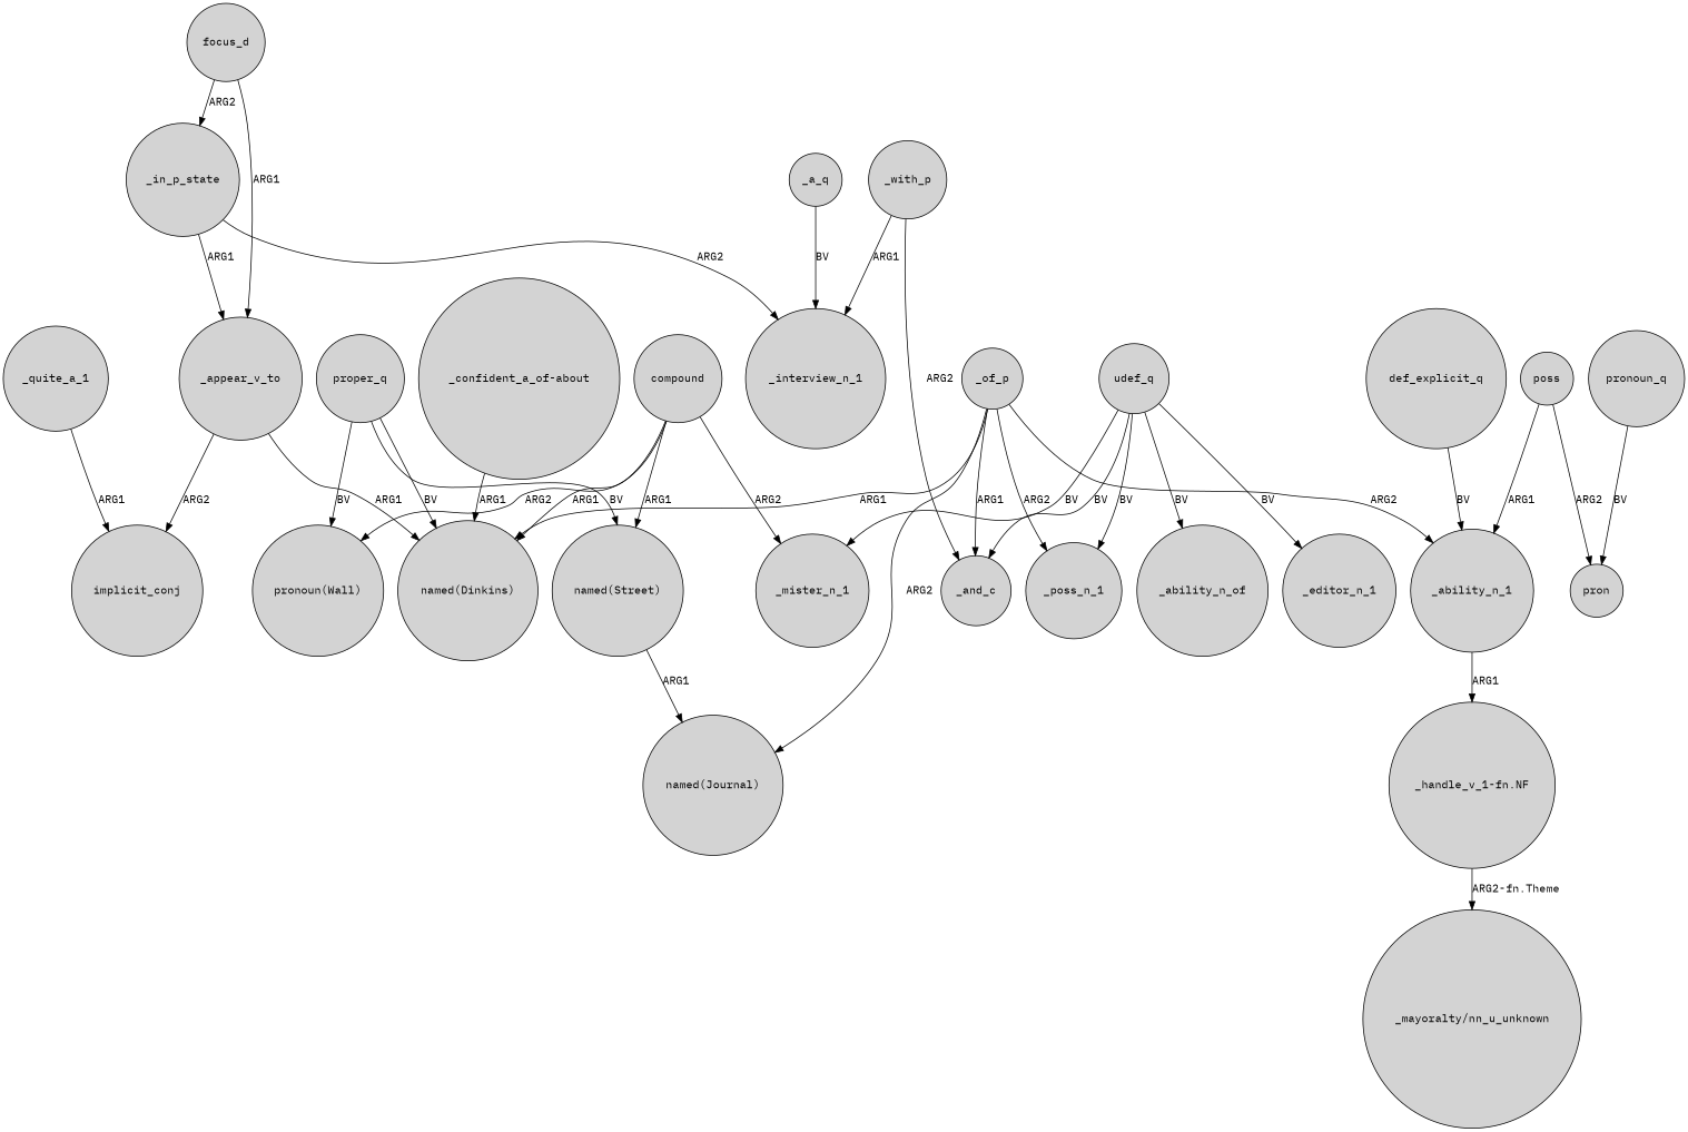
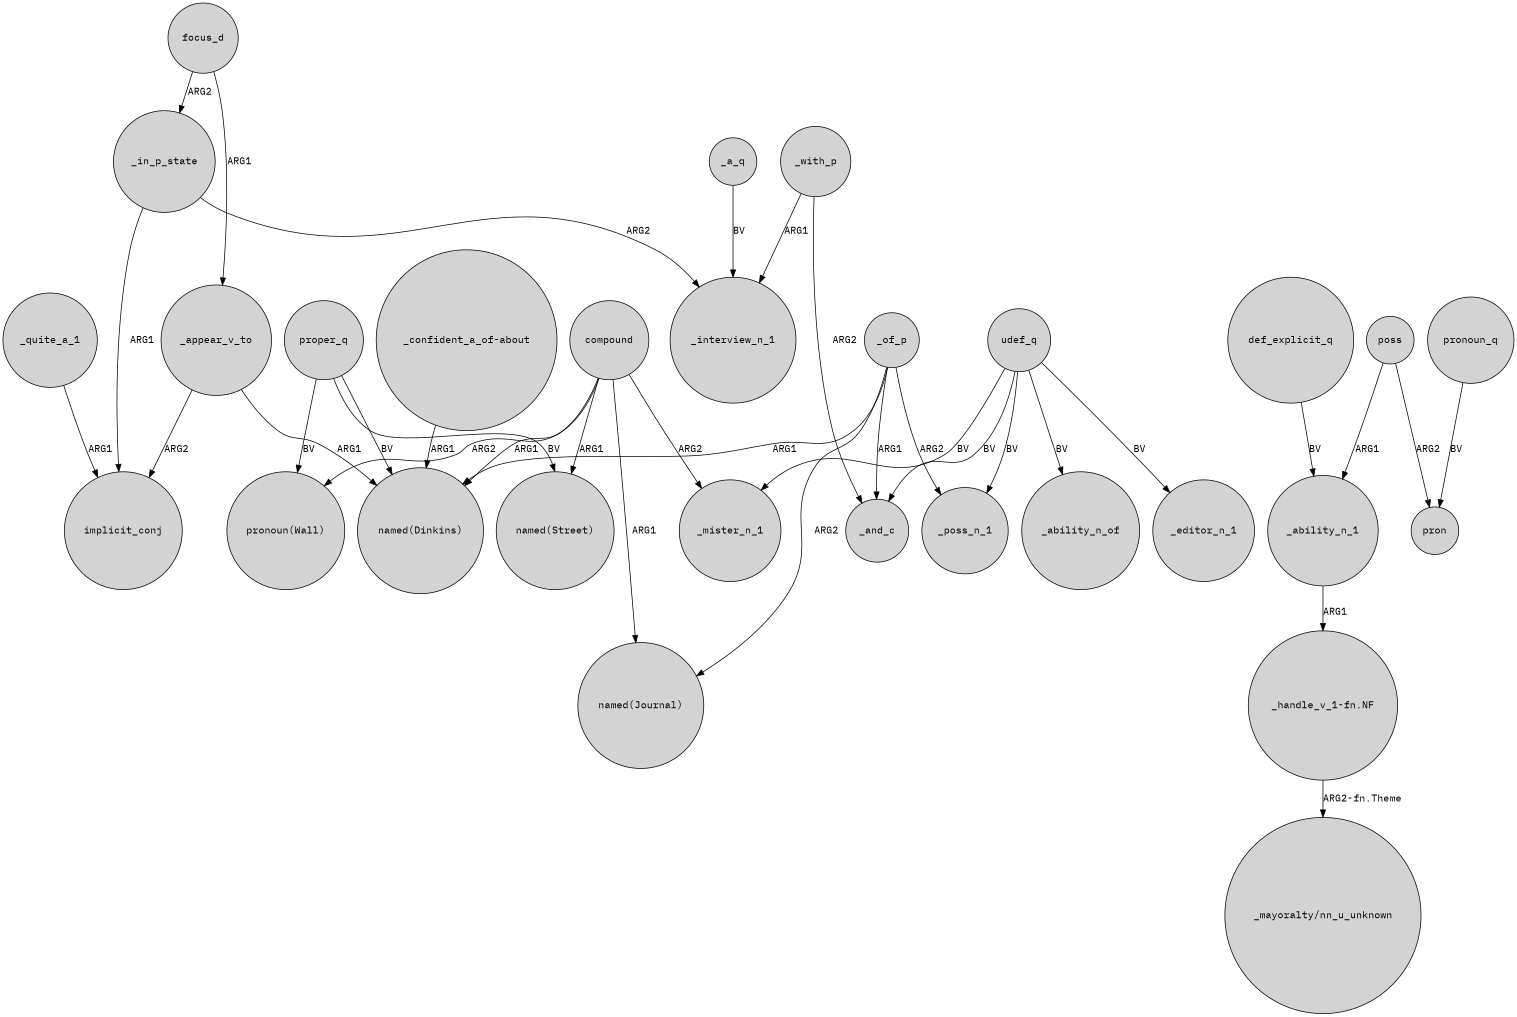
  digraph {
    fontname="IBM Plex Mono"
    node [fontname="IBM Plex Mono" shape=circle style=filled]
    edge [fontname="IBM Plex Mono"]
    _with_p
    _and_c
    _interview_n_1
    _in_p_state
    _appear_v_to
    "named(Dinkins)"
    implicit_conj
    compound
    "named(Journal)"
    "named(Street)"
    n11 [label="pronoun(Wall)"]
    _mister_n_1
    "_handle_v_1-fn.NF"
    "_mayoralty/nn_u_unknown"
    poss
    pron
    _ability_n_1
    _of_p
    n19 [label=_poss_n_1]
    proper_q
    _quite_a_1
    "_confident_a_of-about"
    _a_q
    focus_d
    udef_q
    n26 [label=_ability_n_of]
    _editor_n_1
    def_explicit_q
    pronoun_q
    _with_p -> _and_c [label=ARG2]
    _with_p -> _interview_n_1 [label=ARG1]
    _in_p_state -> _interview_n_1 [label=ARG2]
-   _in_p_state -> _appear_v_to [label=ARG1]
+   _in_p_state -> implicit_conj [label=ARG1]
    _appear_v_to -> "named(Dinkins)" [label=ARG1]
    _appear_v_to -> implicit_conj [label=ARG2]
    compound -> "named(Dinkins)" [label=ARG1]
-   "named(Street)" -> "named(Journal)" [label=ARG1]
+   compound -> "named(Journal)" [label=ARG1]
    compound -> "named(Street)" [label=ARG1]
    compound -> n11 [label=ARG2]
    compound -> _mister_n_1 [label=ARG2]
    "_handle_v_1-fn.NF" -> "_mayoralty/nn_u_unknown" [label="ARG2-fn.Theme"]
    poss -> pron [label=ARG2]
    poss -> _ability_n_1 [label=ARG1]
    _ability_n_1 -> "_handle_v_1-fn.NF" [label=ARG1]
    _of_p -> _and_c [label=ARG1]
    _of_p -> "named(Dinkins)" [label=ARG1]
    _of_p -> "named(Journal)" [label=ARG2]
-   _of_p -> _ability_n_1 [label=ARG2]
    _of_p -> n19 [label=ARG2]
    proper_q -> "named(Dinkins)" [label=BV]
    proper_q -> "named(Street)" [label=BV]
    proper_q -> n11 [label=BV]
    _quite_a_1 -> implicit_conj [label=ARG1]
    "_confident_a_of-about" -> "named(Dinkins)" [label=ARG1]
    _a_q -> _interview_n_1 [label=BV]
    focus_d -> _in_p_state [label=ARG2]
    focus_d -> _appear_v_to [label=ARG1]
    udef_q -> _and_c [label=BV]
    udef_q -> _mister_n_1 [label=BV]
    udef_q -> n19 [label=BV]
    udef_q -> n26 [label=BV]
    udef_q -> _editor_n_1 [label=BV]
    def_explicit_q -> _ability_n_1 [label=BV]
    pronoun_q -> pron [label=BV]
  }
